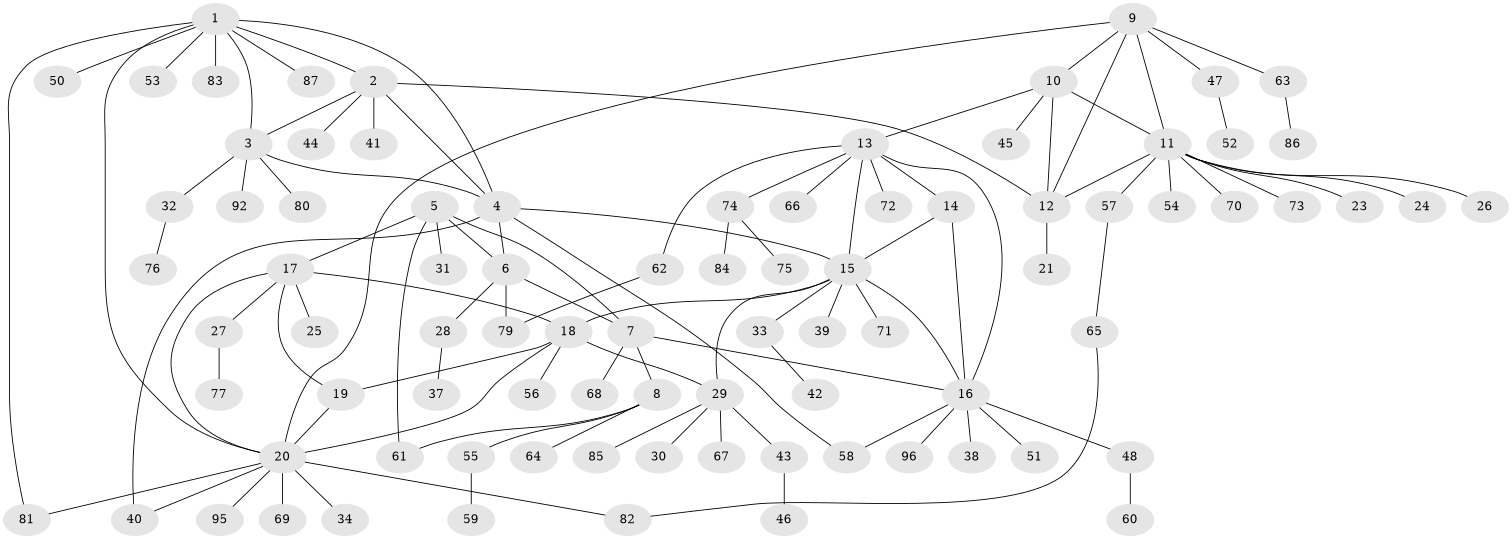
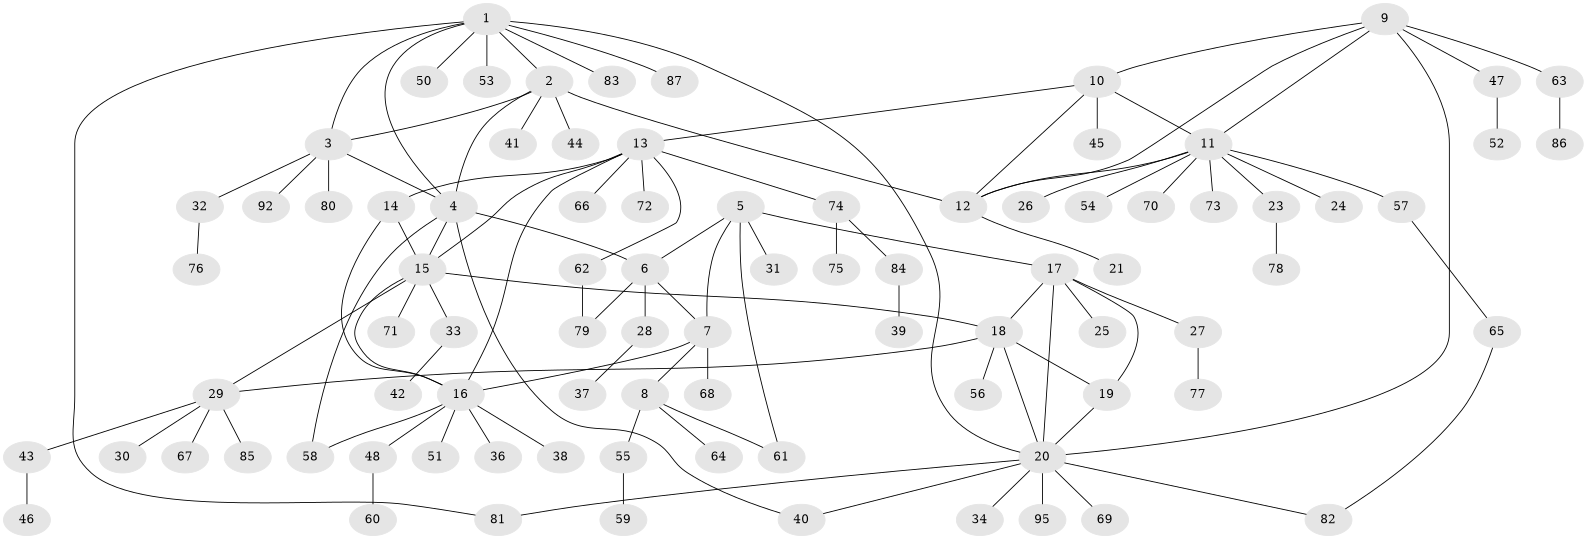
  graph {
    node [color=gray90 style=filled]
    1
    2
    3
    4
    20
    50
    53
    81
    83
    87
    12
    41
    44
    n14 [label=92]
    32
    80
    6
    15
    40
    58
    34
    n22 [label=95]
    69
    82
    21
    76
    7
    28
    79
    16
    18
    29
    33
    39
    71
    5
    17
    31
    61
    8
    68
    55
    64
    19
    25
    27
    37
-   36 [label=96]
+   36
    38
    48
    51
    59
    9
    10
    11
    47
    63
    13
    45
    23
    24
    26
    54
    57
    70
    73
    52
    86
    14
    62
    66
    72
    74
+   78
    65
    75
    84
    56
    30
    43
    67
    85
    42
    60
    77
    46
    1 -- 2
    1 -- 3
    1 -- 4
    1 -- 20
    1 -- 50
    1 -- 53
    1 -- 81
    1 -- 83
    1 -- 87
    2 -- 3
    2 -- 4
    2 -- 12
    2 -- 41
    2 -- 44
    3 -- 4
    3 -- n14
    3 -- 32
    3 -- 80
    4 -- 6
    4 -- 15
    4 -- 40
    4 -- 58
    20 -- 81
    20 -- 40
    20 -- 34
    20 -- n22
    20 -- 69
    20 -- 82
    12 -- 21
    32 -- 76
    6 -- 7
    6 -- 28
    6 -- 79
    15 -- 16
    15 -- 18
    15 -- 29
    15 -- 33
-   15 -- 39
+   84 -- 39
    15 -- 71
    7 -- 16
    7 -- 8
    7 -- 68
    28 -- 37
    16 -- 58
    16 -- 36
    16 -- 38
    16 -- 48
    16 -- 51
    18 -- 20
    18 -- 29
    18 -- 19
    18 -- 56
    29 -- 30
    29 -- 43
    29 -- 67
    29 -- 85
    33 -- 42
    5 -- 6
    5 -- 7
    5 -- 17
    5 -- 31
    5 -- 61
    17 -- 20
    17 -- 18
    17 -- 19
    17 -- 25
    17 -- 27
    8 -- 61
    8 -- 55
    8 -- 64
    55 -- 59
    19 -- 20
    27 -- 77
    48 -- 60
    9 -- 20
    9 -- 12
    9 -- 10
    9 -- 11
    9 -- 47
    9 -- 63
    10 -- 12
    10 -- 11
    10 -- 13
    10 -- 45
    11 -- 12
    11 -- 23
    11 -- 24
    11 -- 26
    11 -- 54
    11 -- 57
    11 -- 70
    11 -- 73
    47 -- 52
    63 -- 86
    13 -- 15
    13 -- 16
    13 -- 14
    13 -- 62
    13 -- 66
    13 -- 72
    13 -- 74
+   23 -- 78
    57 -- 65
    14 -- 15
    14 -- 16
    62 -- 79
    74 -- 75
    74 -- 84
    65 -- 82
    43 -- 46
  }
